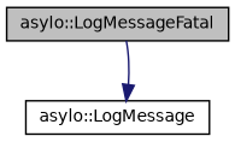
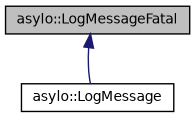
  digraph {
    fontname="DejaVu Sans"
    node [color=black fontname="DejaVu Sans" fontsize=10 shape=record style=filled]
    n1 [fillcolor=grey75 fontcolor=black height=0.2 label="asylo::LogMessageFatal" width=0.4]
    n2 [fillcolor=white height=0.2 label="asylo::LogMessage" width=0.4]
-   n2 -> n1 [color=midnightblue dir=back fontname="DejaVu Sans" fontsize=10 labelfontname=Helvetica labelfontsize=10 style=solid]
+   n1 -> n2 [color=midnightblue dir=back fontname="DejaVu Sans" fontsize=10 labelfontname=Helvetica labelfontsize=10 style=solid]
  }
